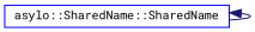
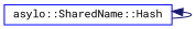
  digraph {
    rankdir=TB
    fontname="Roboto Mono"
-   n1 [color=blue fillcolor=white fontname="Roboto Mono" fontsize=10 height=0.2 label="asylo::SharedName::SharedName" shape=record style=filled width=0.4]
+   n1 [color=blue fillcolor=white fontname="Roboto Mono" fontsize=10 height=0.2 label="asylo::SharedName::Hash" shape=record style=filled width=0.4]
    n1 -> n1 [color=midnightblue dir=back fontname="Roboto Mono" fontsize=10 labelfontname=Helvetica labelfontsize=10 style=solid]
  }
